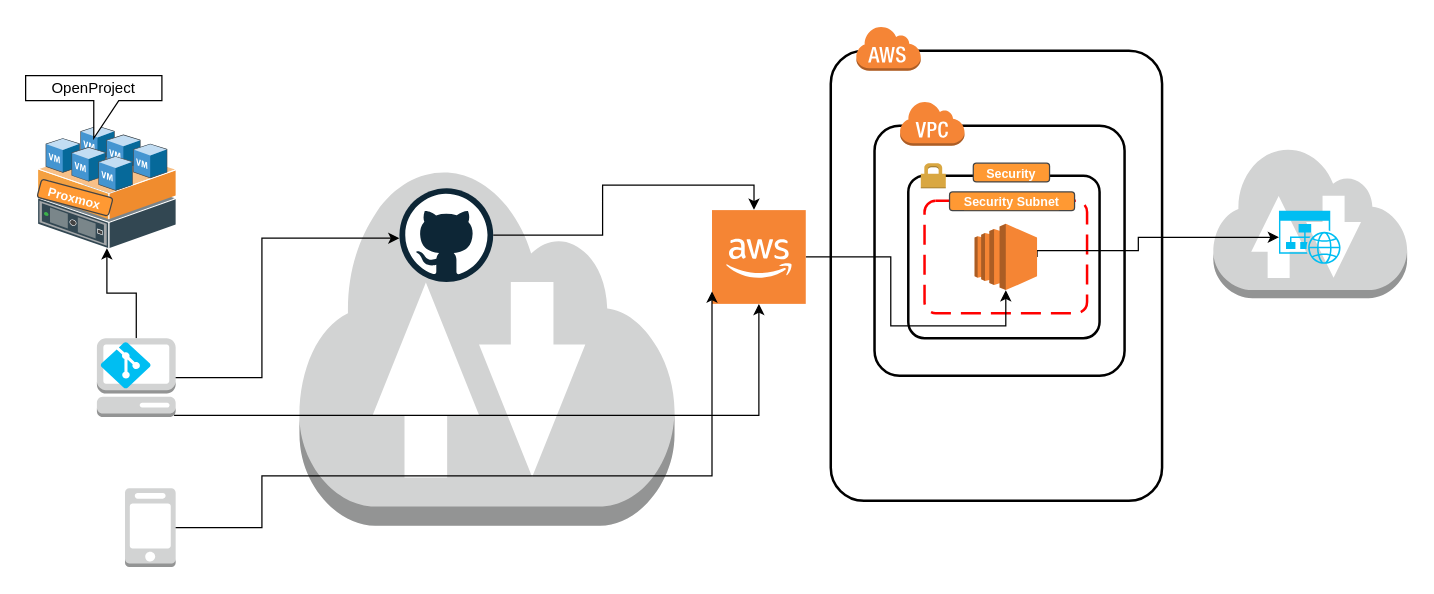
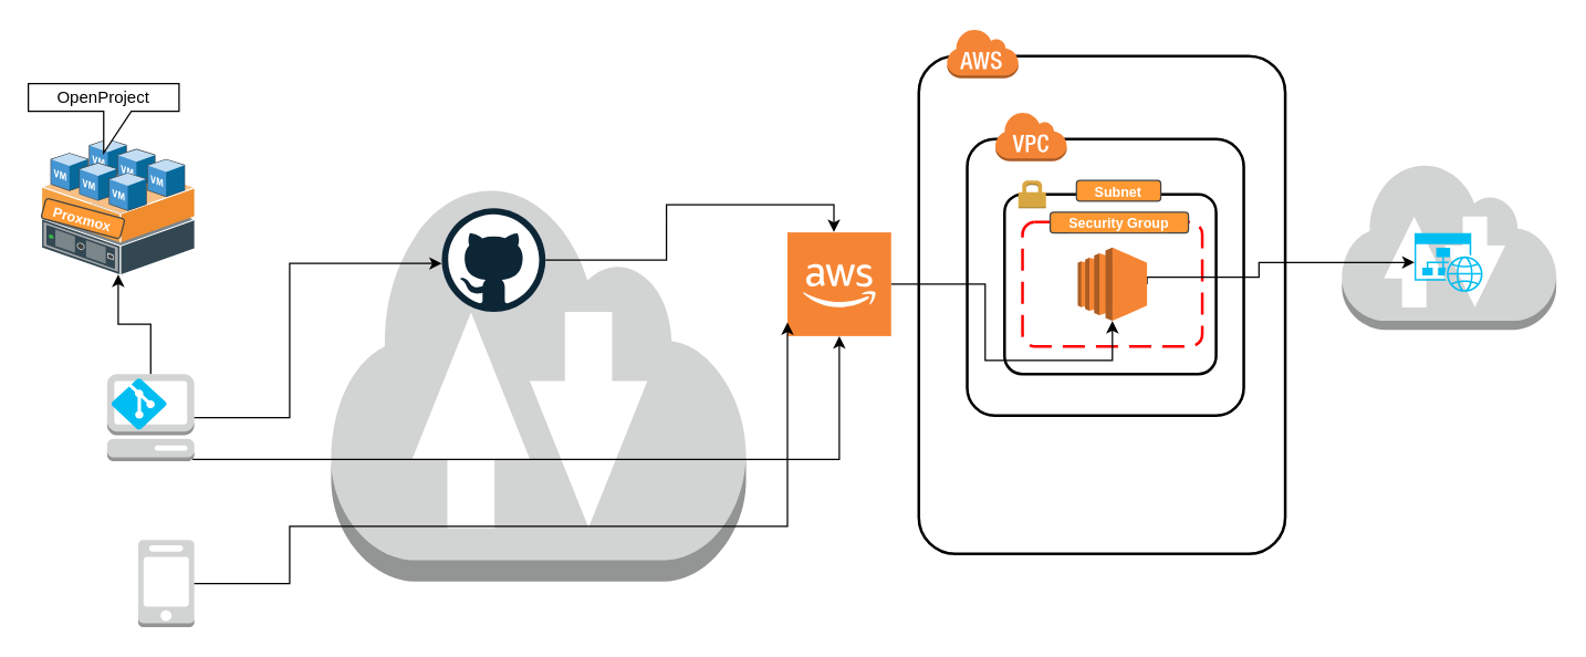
  <mxCell id="0" />
  <mxCell id="1" parent="0" />
  <mxCell id="2" value="" style="outlineConnect=0;dashed=0;verticalLabelPosition=bottom;verticalAlign=top;align=center;html=1;shape=mxgraph.aws3.internet_2;fillColor=#D2D3D3;gradientColor=none;" vertex="1" parent="1"><mxGeometry x="970" y="116" width="155" height="122" as="geometry" /></mxCell>
  <mxCell id="3" value="" style="rounded=1;arcSize=10;dashed=0;fillColor=none;gradientColor=none;strokeWidth=2;" vertex="1" parent="1"><mxGeometry x="664" y="40" width="265" height="360" as="geometry" /></mxCell>
  <mxCell id="4" value="" style="rounded=1;arcSize=10;dashed=1;strokeColor=#ff0000;fillColor=none;gradientColor=none;dashPattern=8 4;strokeWidth=2;" vertex="1" parent="1"><mxGeometry x="739" y="160" width="130" height="90" as="geometry" /></mxCell>
  <mxCell id="5" value="" style="rounded=1;arcSize=10;dashed=0;fillColor=none;gradientColor=none;strokeWidth=2;" vertex="1" parent="1"><mxGeometry x="726" y="140" width="153" height="130" as="geometry" /></mxCell>
  <mxCell id="6" value="" style="rounded=1;arcSize=10;dashed=0;fillColor=none;gradientColor=none;strokeWidth=2;" vertex="1" parent="1"><mxGeometry x="699" y="100" width="200" height="200" as="geometry" /></mxCell>
  <mxCell id="7" style="edgeStyle=orthogonalEdgeStyle;rounded=0;orthogonalLoop=1;jettySize=auto;html=1;entryX=0.5;entryY=1;entryDx=0;entryDy=0;entryPerimeter=0;" edge="1" parent="1" source="8" target="19"><mxGeometry relative="1" as="geometry"><Array as="points"><mxPoint x="712" y="205" /><mxPoint x="712" y="260" /><mxPoint x="804" y="260" /></Array></mxGeometry></mxCell>
  <mxCell id="8" value="" style="outlineConnect=0;dashed=0;verticalLabelPosition=bottom;verticalAlign=top;align=center;html=1;shape=mxgraph.aws3.cloud_2;fillColor=#F58534;gradientColor=none;" vertex="1" parent="1"><mxGeometry x="569" y="167.5" width="75" height="75" as="geometry" /></mxCell>
  <mxCell id="9" style="edgeStyle=orthogonalEdgeStyle;rounded=0;orthogonalLoop=1;jettySize=auto;html=1;exitX=0.5;exitY=0;exitDx=0;exitDy=0;exitPerimeter=0;" edge="1" parent="1" source="10" target="25"><mxGeometry relative="1" as="geometry" /></mxCell>
  <mxCell id="10" value="" style="outlineConnect=0;dashed=0;verticalLabelPosition=bottom;verticalAlign=top;align=center;html=1;shape=mxgraph.aws3.management_console;fillColor=#D2D3D3;gradientColor=none;" vertex="1" parent="1"><mxGeometry x="77" y="270" width="63" height="63" as="geometry" /></mxCell>
  <mxCell id="11" value="" style="outlineConnect=0;dashed=0;verticalLabelPosition=bottom;verticalAlign=top;align=center;html=1;shape=mxgraph.aws3.mobile_client;fillColor=#D2D3D3;gradientColor=none;" vertex="1" parent="1"><mxGeometry x="99.5" y="390" width="40.5" height="63" as="geometry" /></mxCell>
  <mxCell id="12" value="" style="outlineConnect=0;dashed=0;verticalLabelPosition=bottom;verticalAlign=top;align=center;html=1;shape=mxgraph.aws3.internet_2;fillColor=#D2D3D3;gradientColor=none;" vertex="1" parent="1"><mxGeometry x="239" y="130" width="300" height="290" as="geometry" /></mxCell>
  <mxCell id="13" style="edgeStyle=orthogonalEdgeStyle;rounded=0;orthogonalLoop=1;jettySize=auto;html=1;entryX=0.448;entryY=-0.003;entryDx=0;entryDy=0;entryPerimeter=0;" edge="1" parent="1" source="14" target="8"><mxGeometry relative="1" as="geometry" /></mxCell>
  <mxCell id="14" value="" style="dashed=0;outlineConnect=0;html=1;align=center;labelPosition=center;verticalLabelPosition=bottom;verticalAlign=top;shape=mxgraph.weblogos.github" vertex="1" parent="1"><mxGeometry x="319" y="150" width="75" height="75" as="geometry" /></mxCell>
  <mxCell id="15" style="edgeStyle=orthogonalEdgeStyle;rounded=0;orthogonalLoop=1;jettySize=auto;html=1;exitX=1;exitY=0.5;exitDx=0;exitDy=0;exitPerimeter=0;" edge="1" parent="1" source="10" target="14"><mxGeometry relative="1" as="geometry"><Array as="points"><mxPoint x="209" y="302" /><mxPoint x="209" y="190" /></Array></mxGeometry></mxCell>
  <mxCell id="16" style="edgeStyle=orthogonalEdgeStyle;rounded=0;orthogonalLoop=1;jettySize=auto;html=1;exitX=0.98;exitY=0.98;exitDx=0;exitDy=0;exitPerimeter=0;" edge="1" parent="1" source="10" target="8"><mxGeometry relative="1" as="geometry"><mxPoint x="579" y="332" as="targetPoint" /></mxGeometry></mxCell>
  <mxCell id="17" style="edgeStyle=orthogonalEdgeStyle;rounded=0;orthogonalLoop=1;jettySize=auto;html=1;exitX=1;exitY=0.5;exitDx=0;exitDy=0;exitPerimeter=0;entryX=0;entryY=0.867;entryDx=0;entryDy=0;entryPerimeter=0;" edge="1" parent="1" source="11" target="8"><mxGeometry relative="1" as="geometry"><Array as="points"><mxPoint x="209" y="422" /><mxPoint x="209" y="380" /></Array></mxGeometry></mxCell>
  <mxCell id="18" style="edgeStyle=orthogonalEdgeStyle;rounded=0;orthogonalLoop=1;jettySize=auto;html=1;exitX=1;exitY=0.5;exitDx=0;exitDy=0;exitPerimeter=0;entryX=0;entryY=0.5;entryDx=0;entryDy=0;entryPerimeter=0;" edge="1" parent="1" source="19" target="29"><mxGeometry relative="1" as="geometry"><Array as="points"><mxPoint x="829" y="200" /><mxPoint x="910" y="200" /><mxPoint x="910" y="189" /></Array></mxGeometry></mxCell>
  <mxCell id="19" value="" style="outlineConnect=0;dashed=0;verticalLabelPosition=bottom;verticalAlign=top;align=center;html=1;shape=mxgraph.aws3.ec2;fillColor=#F58534;gradientColor=none;" vertex="1" parent="1"><mxGeometry x="779" y="178.5" width="50" height="53" as="geometry" /></mxCell>
  <mxCell id="20" value="" style="dashed=0;html=1;shape=mxgraph.aws3.virtual_private_cloud;fillColor=#F58536;gradientColor=none;dashed=0;" vertex="1" parent="1"><mxGeometry x="719" y="80" width="52" height="36" as="geometry" /></mxCell>
  <mxCell id="21" value="" style="dashed=0;html=1;shape=mxgraph.aws3.permissions;fillColor=#D9A741;gradientColor=none;dashed=0;" vertex="1" parent="1"><mxGeometry x="736" y="130" width="20" height="20" as="geometry" /></mxCell>
  <mxCell id="22" value="" style="dashed=0;html=1;shape=mxgraph.aws3.cloud;fillColor=#F58536;gradientColor=none;dashed=0;" vertex="1" parent="1"><mxGeometry x="684" y="20" width="52" height="36" as="geometry" /></mxCell>
- <mxCell id="23" value="&lt;font style=&quot;font-size: 10px;&quot;&gt;&lt;b style=&quot;background-color: rgb(255, 153, 51);&quot;&gt;Security&lt;/b&gt;&lt;/font&gt;" style="strokeWidth=1;html=1;shadow=0;dashed=0;shape=mxgraph.ios.iTextInput;strokeColor=#444444;buttonText=;fontSize=8;whiteSpace=wrap;align=center;fillColor=#FF9933;fontColor=#FFFFFF;" vertex="1" parent="1"><mxGeometry x="778" y="130" width="61" height="15" as="geometry" /></mxCell>
- <mxCell id="24" value="&lt;b style=&quot;&quot;&gt;&lt;font style=&quot;font-size: 10px;&quot;&gt;Security Subnet&lt;/font&gt;&lt;/b&gt;" style="strokeWidth=1;html=1;shadow=0;dashed=0;shape=mxgraph.ios.iTextInput;strokeColor=#444444;buttonText=;fontSize=8;whiteSpace=wrap;align=center;labelBackgroundColor=#FF9933;fontColor=#FFFFFF;fillColor=#FF9933;" vertex="1" parent="1"><mxGeometry x="759" y="153" width="100" height="15" as="geometry" /></mxCell>
+ <mxCell id="23" value="&lt;font style=&quot;font-size: 10px;&quot;&gt;&lt;b style=&quot;background-color: rgb(255, 153, 51);&quot;&gt;Subnet&lt;/b&gt;&lt;/font&gt;" style="strokeWidth=1;html=1;shadow=0;dashed=0;shape=mxgraph.ios.iTextInput;strokeColor=#444444;buttonText=;fontSize=8;whiteSpace=wrap;align=center;fillColor=#FF9933;fontColor=#FFFFFF;" vertex="1" parent="1"><mxGeometry x="778" y="130" width="61" height="15" as="geometry" /></mxCell>
+ <mxCell id="24" value="&lt;b style=&quot;&quot;&gt;&lt;font style=&quot;font-size: 10px;&quot;&gt;Security Group&lt;/font&gt;&lt;/b&gt;" style="strokeWidth=1;html=1;shadow=0;dashed=0;shape=mxgraph.ios.iTextInput;strokeColor=#444444;buttonText=;fontSize=8;whiteSpace=wrap;align=center;labelBackgroundColor=#FF9933;fontColor=#FFFFFF;fillColor=#FF9933;" vertex="1" parent="1"><mxGeometry x="759" y="153" width="100" height="15" as="geometry" /></mxCell>
  <mxCell id="25" value="" style="shadow=0;dashed=0;html=1;labelPosition=center;verticalLabelPosition=bottom;verticalAlign=top;align=center;outlineConnect=0;shape=mxgraph.veeam.3d.hyper_v_host;movable=1;resizable=1;rotatable=1;deletable=1;editable=1;locked=0;connectable=1;" vertex="1" parent="1"><mxGeometry x="30" y="100" width="110" height="98" as="geometry" /></mxCell>
  <mxCell id="26" value="&lt;font style=&quot;font-size: 10px;&quot;&gt;&lt;b style=&quot;background-color: rgb(255, 153, 51);&quot;&gt;Proxmox&lt;/b&gt;&lt;/font&gt;" style="strokeWidth=1;html=1;shadow=0;dashed=0;shape=mxgraph.ios.iTextInput;strokeColor=#444444;buttonText=;fontSize=8;whiteSpace=wrap;align=center;fillColor=#FF9933;fontColor=#FFFFFF;rotation=15;movable=1;resizable=1;rotatable=1;deletable=1;editable=1;locked=0;connectable=1;" vertex="1" parent="1"><mxGeometry x="30" y="150" width="59" height="15" as="geometry" /></mxCell>
  <mxCell id="27" value="OpenProject" style="shape=callout;whiteSpace=wrap;html=1;perimeter=calloutPerimeter;" vertex="1" parent="1"><mxGeometry x="20" y="60" width="109" height="50" as="geometry" /></mxCell>
  <mxCell id="28" value="" style="verticalLabelPosition=bottom;html=1;verticalAlign=top;align=center;strokeColor=none;fillColor=#00BEF2;shape=mxgraph.azure.git_repository;" vertex="1" parent="1"><mxGeometry x="80" y="273" width="40" height="37" as="geometry" /></mxCell>
  <mxCell id="29" value="" style="verticalLabelPosition=bottom;html=1;verticalAlign=top;align=center;strokeColor=none;fillColor=#00BEF2;shape=mxgraph.azure.website_generic;pointerEvents=1;" vertex="1" parent="1"><mxGeometry x="1022.5" y="168" width="50" height="42.5" as="geometry" /></mxCell>
